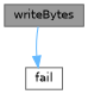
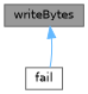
  digraph {
    rankdir=TB
    node [fontname=Helvetica fontsize=10 shape=box style=filled]
    n1 [color=gray40 fillcolor=grey60 fontcolor=black height=0.2 label=writeBytes width=0.4]
    n2 [color=grey40 fillcolor=white height=0.2 label=fail width=0.4]
-   n1 -> n2 [color=steelblue1 fontname=Helvetica fontsize=10 labelfontname=Helvetica labelfontsize=10 style=solid]
+   n2 -> n1 [color=steelblue1 fontname=Helvetica fontsize=10 labelfontname=Helvetica labelfontsize=10 style=solid]
  }
